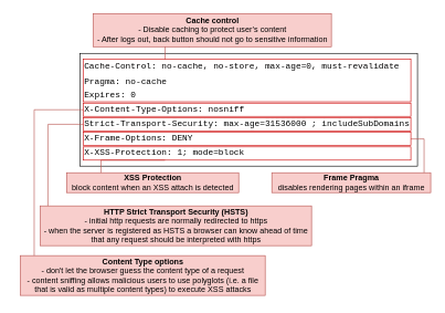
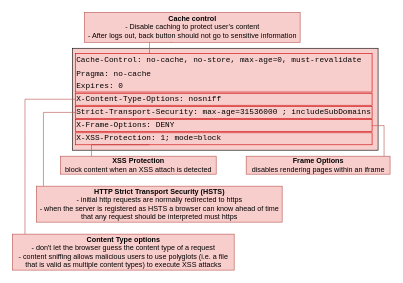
  <mxCell id="0" />
  <mxCell id="1" parent="0" />
- <mxCell id="2" value="&lt;p style=&quot;line-height: 180%&quot;&gt;&lt;span class=&quot;hljs-attribute&quot; style=&quot;box-sizing: border-box ; font-family: &amp;#34;monaco&amp;#34; , &amp;#34;menlo&amp;#34; , &amp;#34;consolas&amp;#34; , &amp;#34;courier new&amp;#34; , monospace ; font-size: 13px ; line-height: 120%&quot;&gt;Cache-Control&lt;/span&gt;&lt;span style=&quot;font-family: &amp;#34;monaco&amp;#34; , &amp;#34;menlo&amp;#34; , &amp;#34;consolas&amp;#34; , &amp;#34;courier new&amp;#34; , monospace ; font-size: 13px&quot;&gt;: no-cache, no-store, max-age=0, must-revalidate&lt;br&gt;&lt;/span&gt;&lt;span class=&quot;hljs-attribute&quot; style=&quot;box-sizing: border-box ; font-family: &amp;#34;monaco&amp;#34; , &amp;#34;menlo&amp;#34; , &amp;#34;consolas&amp;#34; , &amp;#34;courier new&amp;#34; , monospace ; font-size: 13px ; line-height: 120%&quot;&gt;Pragma&lt;/span&gt;&lt;span style=&quot;font-family: &amp;#34;monaco&amp;#34; , &amp;#34;menlo&amp;#34; , &amp;#34;consolas&amp;#34; , &amp;#34;courier new&amp;#34; , monospace ; font-size: 13px&quot;&gt;: no-cache&lt;br&gt;&lt;/span&gt;&lt;span class=&quot;hljs-attribute&quot; style=&quot;box-sizing: border-box ; font-family: &amp;#34;monaco&amp;#34; , &amp;#34;menlo&amp;#34; , &amp;#34;consolas&amp;#34; , &amp;#34;courier new&amp;#34; , monospace ; font-size: 13px ; line-height: 150%&quot;&gt;Expires&lt;/span&gt;&lt;span style=&quot;font-family: &amp;#34;monaco&amp;#34; , &amp;#34;menlo&amp;#34; , &amp;#34;consolas&amp;#34; , &amp;#34;courier new&amp;#34; , monospace ; font-size: 13px&quot;&gt;: 0&lt;br&gt;&lt;/span&gt;&lt;span class=&quot;hljs-attribute&quot; style=&quot;box-sizing: border-box ; font-family: &amp;#34;monaco&amp;#34; , &amp;#34;menlo&amp;#34; , &amp;#34;consolas&amp;#34; , &amp;#34;courier new&amp;#34; , monospace ; font-size: 13px&quot;&gt;X-Content-Type-Options&lt;/span&gt;&lt;span style=&quot;font-family: &amp;#34;monaco&amp;#34; , &amp;#34;menlo&amp;#34; , &amp;#34;consolas&amp;#34; , &amp;#34;courier new&amp;#34; , monospace ; font-size: 13px ; line-height: 120%&quot;&gt;: nosniff&lt;br&gt;&lt;/span&gt;&lt;span class=&quot;hljs-attribute&quot; style=&quot;box-sizing: border-box ; font-family: &amp;#34;monaco&amp;#34; , &amp;#34;menlo&amp;#34; , &amp;#34;consolas&amp;#34; , &amp;#34;courier new&amp;#34; , monospace ; font-size: 13px&quot;&gt;Strict-Transport-Security&lt;/span&gt;&lt;span style=&quot;font-family: &amp;#34;monaco&amp;#34; , &amp;#34;menlo&amp;#34; , &amp;#34;consolas&amp;#34; , &amp;#34;courier new&amp;#34; , monospace ; font-size: 13px ; line-height: 120%&quot;&gt;: max-age=31536000 ; includeSubDomains&lt;br&gt;&lt;/span&gt;&lt;span class=&quot;hljs-attribute&quot; style=&quot;box-sizing: border-box ; font-family: &amp;#34;monaco&amp;#34; , &amp;#34;menlo&amp;#34; , &amp;#34;consolas&amp;#34; , &amp;#34;courier new&amp;#34; , monospace ; font-size: 13px&quot;&gt;X-Frame-Options&lt;/span&gt;&lt;span style=&quot;font-family: &amp;#34;monaco&amp;#34; , &amp;#34;menlo&amp;#34; , &amp;#34;consolas&amp;#34; , &amp;#34;courier new&amp;#34; , monospace ; font-size: 13px ; line-height: 120%&quot;&gt;: DENY&lt;br&gt;&lt;/span&gt;&lt;span class=&quot;hljs-attribute&quot; style=&quot;box-sizing: border-box ; font-family: &amp;#34;monaco&amp;#34; , &amp;#34;menlo&amp;#34; , &amp;#34;consolas&amp;#34; , &amp;#34;courier new&amp;#34; , monospace ; font-size: 13px&quot;&gt;X-XSS-Protection&lt;/span&gt;&lt;span style=&quot;font-family: &amp;#34;monaco&amp;#34; , &amp;#34;menlo&amp;#34; , &amp;#34;consolas&amp;#34; , &amp;#34;courier new&amp;#34; , monospace ; font-size: 13px ; line-height: 120%&quot;&gt;: 1; mode=block&lt;/span&gt;&lt;/p&gt;" style="rounded=0;whiteSpace=wrap;html=1;align=left;spacingTop=5;spacingLeft=5;spacingBottom=5;" vertex="1" parent="1"><mxGeometry x="120" y="80" width="510" height="170" as="geometry" /></mxCell>
+ <mxCell id="2" value="&lt;p style=&quot;line-height: 180%&quot;&gt;&lt;span class=&quot;hljs-attribute&quot; style=&quot;box-sizing: border-box ; font-family: &amp;#34;monaco&amp;#34; , &amp;#34;menlo&amp;#34; , &amp;#34;consolas&amp;#34; , &amp;#34;courier new&amp;#34; , monospace ; font-size: 13px ; line-height: 120%&quot;&gt;Cache-Control&lt;/span&gt;&lt;span style=&quot;font-family: &amp;#34;monaco&amp;#34; , &amp;#34;menlo&amp;#34; , &amp;#34;consolas&amp;#34; , &amp;#34;courier new&amp;#34; , monospace ; font-size: 13px&quot;&gt;: no-cache, no-store, max-age=0, must-revalidate&lt;br&gt;&lt;/span&gt;&lt;span class=&quot;hljs-attribute&quot; style=&quot;box-sizing: border-box ; font-family: &amp;#34;monaco&amp;#34; , &amp;#34;menlo&amp;#34; , &amp;#34;consolas&amp;#34; , &amp;#34;courier new&amp;#34; , monospace ; font-size: 13px ; line-height: 120%&quot;&gt;Pragma&lt;/span&gt;&lt;span style=&quot;font-family: &amp;#34;monaco&amp;#34; , &amp;#34;menlo&amp;#34; , &amp;#34;consolas&amp;#34; , &amp;#34;courier new&amp;#34; , monospace ; font-size: 13px&quot;&gt;: no-cache&lt;br&gt;&lt;/span&gt;&lt;span class=&quot;hljs-attribute&quot; style=&quot;box-sizing: border-box ; font-family: &amp;#34;monaco&amp;#34; , &amp;#34;menlo&amp;#34; , &amp;#34;consolas&amp;#34; , &amp;#34;courier new&amp;#34; , monospace ; font-size: 13px ; line-height: 150%&quot;&gt;Expires&lt;/span&gt;&lt;span style=&quot;font-family: &amp;#34;monaco&amp;#34; , &amp;#34;menlo&amp;#34; , &amp;#34;consolas&amp;#34; , &amp;#34;courier new&amp;#34; , monospace ; font-size: 13px&quot;&gt;: 0&lt;br&gt;&lt;/span&gt;&lt;span class=&quot;hljs-attribute&quot; style=&quot;box-sizing: border-box ; font-family: &amp;#34;monaco&amp;#34; , &amp;#34;menlo&amp;#34; , &amp;#34;consolas&amp;#34; , &amp;#34;courier new&amp;#34; , monospace ; font-size: 13px&quot;&gt;X-Content-Type-Options&lt;/span&gt;&lt;span style=&quot;font-family: &amp;#34;monaco&amp;#34; , &amp;#34;menlo&amp;#34; , &amp;#34;consolas&amp;#34; , &amp;#34;courier new&amp;#34; , monospace ; font-size: 13px ; line-height: 120%&quot;&gt;: nosniff&lt;br&gt;&lt;/span&gt;&lt;span class=&quot;hljs-attribute&quot; style=&quot;box-sizing: border-box ; font-family: &amp;#34;monaco&amp;#34; , &amp;#34;menlo&amp;#34; , &amp;#34;consolas&amp;#34; , &amp;#34;courier new&amp;#34; , monospace ; font-size: 13px&quot;&gt;Strict-Transport-Security&lt;/span&gt;&lt;span style=&quot;font-family: &amp;#34;monaco&amp;#34; , &amp;#34;menlo&amp;#34; , &amp;#34;consolas&amp;#34; , &amp;#34;courier new&amp;#34; , monospace ; font-size: 13px ; line-height: 120%&quot;&gt;: max-age=31536000 ; includeSubDomains&lt;br&gt;&lt;/span&gt;&lt;span class=&quot;hljs-attribute&quot; style=&quot;box-sizing: border-box ; font-family: &amp;#34;monaco&amp;#34; , &amp;#34;menlo&amp;#34; , &amp;#34;consolas&amp;#34; , &amp;#34;courier new&amp;#34; , monospace ; font-size: 13px&quot;&gt;X-Frame-Options&lt;/span&gt;&lt;span style=&quot;font-family: &amp;#34;monaco&amp;#34; , &amp;#34;menlo&amp;#34; , &amp;#34;consolas&amp;#34; , &amp;#34;courier new&amp;#34; , monospace ; font-size: 13px ; line-height: 120%&quot;&gt;: DENY&lt;br&gt;&lt;/span&gt;&lt;span class=&quot;hljs-attribute&quot; style=&quot;box-sizing: border-box ; font-family: &amp;#34;monaco&amp;#34; , &amp;#34;menlo&amp;#34; , &amp;#34;consolas&amp;#34; , &amp;#34;courier new&amp;#34; , monospace ; font-size: 13px&quot;&gt;X-XSS-Protection&lt;/span&gt;&lt;span style=&quot;font-family: &amp;#34;monaco&amp;#34; , &amp;#34;menlo&amp;#34; , &amp;#34;consolas&amp;#34; , &amp;#34;courier new&amp;#34; , monospace ; font-size: 13px ; line-height: 120%&quot;&gt;: 1; mode=block&lt;/span&gt;&lt;/p&gt;" style="rounded=0;whiteSpace=wrap;html=1;align=left;spacingTop=5;spacingLeft=5;spacingBottom=5;fillColor=#f8cecc;" vertex="1" parent="1"><mxGeometry x="120" y="80" width="510" height="170" as="geometry" /></mxCell>
  <mxCell id="3" style="edgeStyle=orthogonalEdgeStyle;rounded=0;orthogonalLoop=1;jettySize=auto;html=1;exitX=0.25;exitY=0;exitDx=0;exitDy=0;entryX=0.403;entryY=1.02;entryDx=0;entryDy=0;entryPerimeter=0;endArrow=none;endFill=0;fillColor=#f8cecc;strokeColor=#b85450;" edge="1" parent="1" source="4" target="5"><mxGeometry relative="1" as="geometry" /></mxCell>
  <mxCell id="4" value="" style="rounded=0;whiteSpace=wrap;html=1;align=left;fillColor=none;strokeColor=#CC0000;" vertex="1" parent="1"><mxGeometry x="125" y="89" width="495" height="64" as="geometry" /></mxCell>
  <mxCell id="5" value="&lt;div&gt;&lt;b&gt;Cache control&lt;/b&gt;&lt;/div&gt;&lt;div&gt;- Disable caching to protect user’s content&lt;/div&gt;&lt;div style=&quot;text-align: left&quot;&gt;- After logs out, back button should not go to sensitive information&lt;/div&gt;" style="text;html=1;align=center;verticalAlign=middle;resizable=0;points=[];autosize=1;fillColor=#f8cecc;strokeColor=#b85450;" vertex="1" parent="1"><mxGeometry x="140" y="20" width="360" height="50" as="geometry" /></mxCell>
- <mxCell id="6" value="&lt;b&gt;Content Type options&lt;br&gt;&lt;/b&gt;- don't let the browser guess the content type of a request&lt;br&gt;-&amp;nbsp;content sniffing allows malicious users to use polyglots (i.e. a file &lt;br&gt;that is valid as multiple content types) to execute XSS attacks" style="text;html=1;align=center;verticalAlign=middle;resizable=0;points=[];autosize=1;fillColor=#f8cecc;strokeColor=#b85450;" vertex="1" parent="1"><mxGeometry x="30" y="385" width="370" height="60" as="geometry" /></mxCell>
+ <mxCell id="6" value="&lt;b&gt;Content Type options&lt;br&gt;&lt;/b&gt;- don't let the browser guess the content type of a request&lt;br&gt;-&amp;nbsp;content sniffing allows malicious users to use polyglots (i.e. a file &lt;br&gt;that is valid as multiple content types) to execute XSS attacks" style="text;html=1;align=center;verticalAlign=middle;resizable=0;points=[];autosize=1;fillColor=#f8cecc;strokeColor=#b85450;" vertex="1" parent="1"><mxGeometry x="20" y="390" width="370" height="60" as="geometry" /></mxCell>
  <mxCell id="7" style="edgeStyle=orthogonalEdgeStyle;rounded=0;orthogonalLoop=1;jettySize=auto;html=1;exitX=0;exitY=0.5;exitDx=0;exitDy=0;endArrow=none;endFill=0;entryX=0.057;entryY=0;entryDx=0;entryDy=0;entryPerimeter=0;fillColor=#f8cecc;strokeColor=#b85450;" edge="1" parent="1" source="8" target="6"><mxGeometry relative="1" as="geometry"><mxPoint x="40" y="300" as="targetPoint" /></mxGeometry></mxCell>
  <mxCell id="8" value="" style="rounded=0;whiteSpace=wrap;html=1;align=left;fillColor=none;strokeColor=#CC0000;" vertex="1" parent="1"><mxGeometry x="125" y="155" width="495" height="20" as="geometry" /></mxCell>
- <mxCell id="9" value="&lt;b&gt;HTTP Strict Transport Security (HSTS)&lt;br&gt;&lt;/b&gt;- initial http requests are normally redirected to https&lt;br&gt;- when the server is registered as HSTS&amp;nbsp;a browser can know ahead of time &lt;br&gt;that any request should be interpreted with https" style="text;html=1;align=center;verticalAlign=middle;resizable=0;points=[];autosize=1;fillColor=#f8cecc;strokeColor=#b85450;" vertex="1" parent="1"><mxGeometry x="60" y="310" width="410" height="60" as="geometry" /></mxCell>
+ <mxCell id="9" value="&lt;b&gt;HTTP Strict Transport Security (HSTS)&lt;br&gt;&lt;/b&gt;- initial http requests are normally redirected to https&lt;br&gt;- when the server is registered as HSTS&amp;nbsp;a browser can know ahead of time &lt;br&gt;that any request should be interpreted must https" style="text;html=1;align=center;verticalAlign=middle;resizable=0;points=[];autosize=1;fillColor=#f8cecc;strokeColor=#b85450;" vertex="1" parent="1"><mxGeometry x="60" y="310" width="410" height="60" as="geometry" /></mxCell>
  <mxCell id="10" style="edgeStyle=orthogonalEdgeStyle;rounded=0;orthogonalLoop=1;jettySize=auto;html=1;exitX=0;exitY=0.5;exitDx=0;exitDy=0;entryX=0.029;entryY=0;entryDx=0;entryDy=0;entryPerimeter=0;endArrow=none;endFill=0;fillColor=#f8cecc;strokeColor=#b85450;" edge="1" parent="1" source="11" target="9"><mxGeometry relative="1" as="geometry" /></mxCell>
  <mxCell id="11" value="" style="rounded=0;whiteSpace=wrap;html=1;align=left;fillColor=none;strokeColor=#CC0000;" vertex="1" parent="1"><mxGeometry x="125" y="177" width="495" height="20" as="geometry" /></mxCell>
- <mxCell id="12" value="&lt;b&gt;Frame Pragma&lt;/b&gt;&lt;br&gt;disables rendering pages within an iframe" style="text;html=1;align=center;verticalAlign=middle;resizable=0;points=[];autosize=1;fillColor=#f8cecc;strokeColor=#b85450;" vertex="1" parent="1"><mxGeometry x="410" y="260" width="240" height="30" as="geometry" /></mxCell>
+ <mxCell id="12" value="&lt;b&gt;Frame Options&lt;/b&gt;&lt;br&gt;disables rendering pages within an iframe" style="text;html=1;align=center;verticalAlign=middle;resizable=0;points=[];autosize=1;fillColor=#f8cecc;strokeColor=#b85450;" vertex="1" parent="1"><mxGeometry x="410" y="260" width="240" height="30" as="geometry" /></mxCell>
  <mxCell id="13" style="edgeStyle=orthogonalEdgeStyle;rounded=0;orthogonalLoop=1;jettySize=auto;html=1;exitX=1;exitY=0.5;exitDx=0;exitDy=0;endArrow=none;endFill=0;fillColor=#f8cecc;strokeColor=#b85450;" edge="1" parent="1" source="14" target="12"><mxGeometry relative="1" as="geometry"><Array as="points"><mxPoint x="640" y="209" /></Array></mxGeometry></mxCell>
  <mxCell id="14" value="" style="rounded=0;whiteSpace=wrap;html=1;align=left;fillColor=none;strokeColor=#CC0000;" vertex="1" parent="1"><mxGeometry x="125" y="199" width="495" height="20" as="geometry" /></mxCell>
  <mxCell id="15" value="&lt;b&gt;XSS Protection&lt;br&gt;&lt;/b&gt;block content when an XSS attach is detected" style="text;html=1;align=center;verticalAlign=middle;resizable=0;points=[];autosize=1;fillColor=#f8cecc;strokeColor=#b85450;" vertex="1" parent="1"><mxGeometry x="100" y="260" width="260" height="30" as="geometry" /></mxCell>
  <mxCell id="16" style="edgeStyle=orthogonalEdgeStyle;rounded=0;orthogonalLoop=1;jettySize=auto;html=1;exitX=0.25;exitY=1;exitDx=0;exitDy=0;entryX=0.2;entryY=0;entryDx=0;entryDy=0;entryPerimeter=0;endArrow=none;endFill=0;fillColor=#f8cecc;strokeColor=#b85450;" edge="1" parent="1" source="17" target="15"><mxGeometry relative="1" as="geometry"><Array as="points"><mxPoint x="152" y="241" /></Array></mxGeometry></mxCell>
  <mxCell id="17" value="" style="rounded=0;whiteSpace=wrap;html=1;align=left;fillColor=none;strokeColor=#CC0000;" vertex="1" parent="1"><mxGeometry x="125" y="221" width="495" height="20" as="geometry" /></mxCell>
